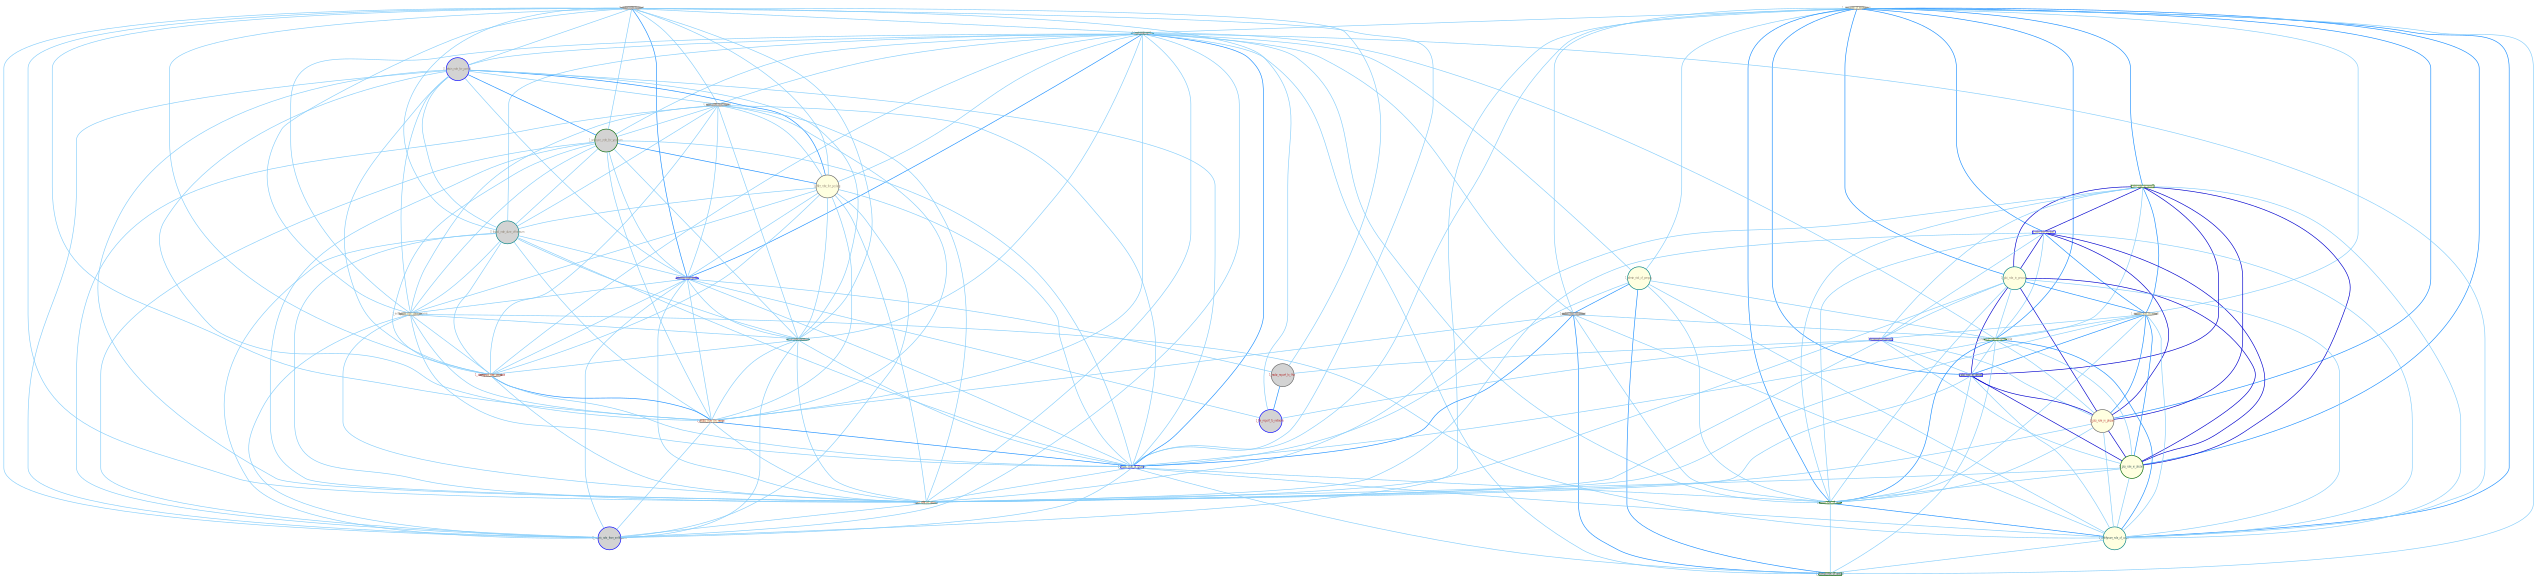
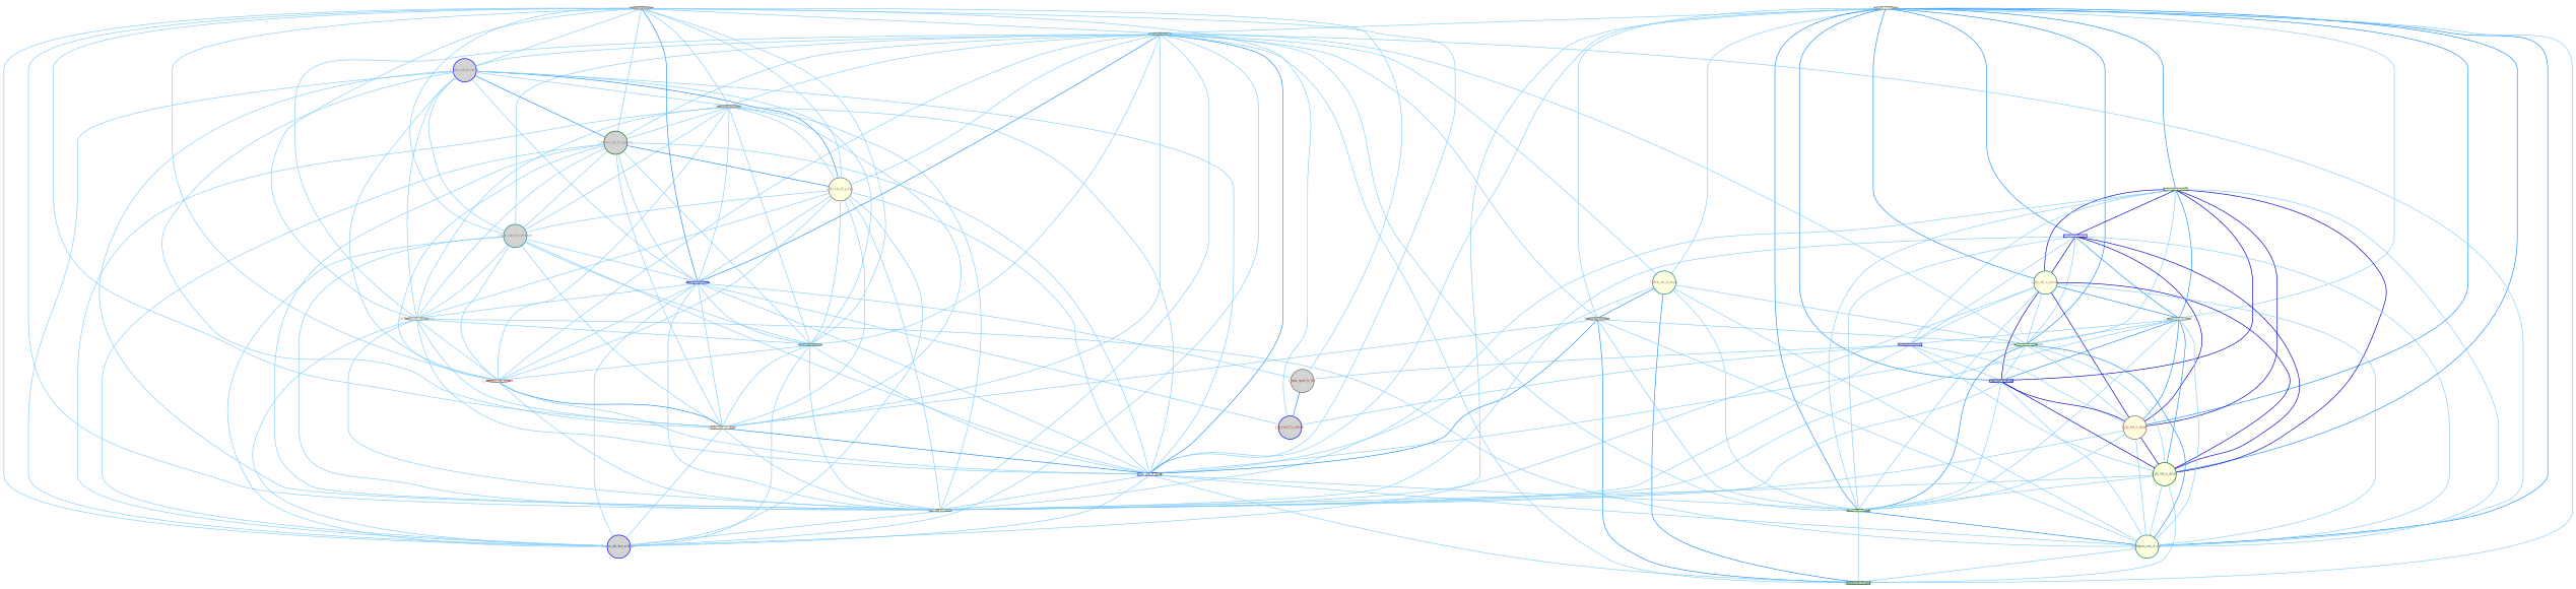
  graph {
    fontname="Comic Neue"
    node [color=gray40 fillcolor=lightyellow fixedsize=true fontcolor="#8b7d6b" fontname="Comic Neue" fontsize=4 shape=ellipse style=filled]
    edge [color="#87cefa" fontname="Comic Neue" w=1]
    "0_restor_rate_to_level " [fillcolor=lightgrey height=.06 width=.5]
    "1_plai_role_of_entitynam " [height=.06 width=.5]
    "1_had_rate_of_% " [color=teal fillcolor=lightgrey height=.06 width=.5]
    "1_elimin_risk_of_prepay " [color=teal height=.06 shape=circle width=.5]
    "0_plai_role_in_region " [color=darkgreen height=.06 shape=folder width=.5]
    "0_retain_rate_for_period " [color=blue fillcolor=lightgrey height=.06 shape=circle width=.5]
    "1_reduc_risk_of_diseas " [fillcolor=lightgrey height=.06 width=.5]
    "1_plai_role_in_fuel " [color=blue height=.06 shape=folder width=.5]
    "0_post_rate_sinc_spring " [fillcolor=lightgrey height=.06 width=.5]
    "1_announc_rate_for_yearnum " [color=darkgreen fillcolor=lightgrey height=.06 shape=circle width=.5]
    "1_offer_rate_for_packag " [height=.06 shape=circle width=.5]
    "0_plai_role_in_process " [color=teal height=.06 shape=circle width=.5]
    "1_occupi_role_in_societi " [height=.06 width=.5]
    "0_found_rate_dure_othernum " [color=teal fillcolor=lightgrey height=.06 shape=circle width=.5]
    "0_boost_rate_to_% " [color=blue fillcolor=lightgrey height=.06 width=.5]
    "1_entitynam_rate_after_expens " [height=.06 width=.5]
    "1_is_report_in_bureau " [color=blue fillcolor=lightgrey height=.06 shape=folder width=.5]
    "0_cut_rate_by_point " [color=teal fillcolor=lightgrey height=.06 width=.5]
    "1_undertak_role_of_decis-make " [color=darkgreen height=.06 width=.5]
    "1_downgrad_rate_on_debt " [fontcolor="#b22222" height=.06 width=.5]
    "1_reduc_rate_on_million " [fontcolor="#b22222" height=.06 shape=folder width=.5]
    "0_plai_role_in_phase " [fontcolor="#b22222" height=.06 shape=circle width=.5]
    "1_make_report_to_the " [fillcolor=lightgrey fontcolor="#b22222" height=.06 shape=circle width=.5]
    "0_pai_rate_in_quarter " [color=teal fontcolor="#b22222" height=.06 width=.5]
    "1_file_report_to_network " [color=blue fillcolor=lightgrey fontcolor="#b22222" height=.06 shape=circle width=.5]
    "1_reduc_rate_of_growth " [color=blue fontcolor="#2f4f4f" height=.06 shape=folder width=.5]
    "0_receiv_rate_from_entitynam " [color=blue fillcolor=lightgrey fontcolor="#2f4f4f" height=.06 shape=circle width=.5]
    "1_plai_role_in_decad " [color=blue fillcolor=lightgrey fontcolor="#2f4f4f" height=.06 shape=folder width=.5]
    "1_plai_role_in_declin " [color=darkgreen fontcolor="#2f4f4f" height=.06 shape=circle width=.5]
    "1_pursu_role_of_senat " [color=darkgreen fontcolor="#2f4f4f" height=.06 width=.5]
    "1_entitynam_role_of_court " [color=teal fontcolor="#2f4f4f" height=.06 shape=circle width=.5]
    "1_increas_risk_of_default " [color=darkgreen fillcolor=lightgrey fontcolor="#2f4f4f" height=.06 shape=folder width=.5]
    subgraph sub_1 {
      "0_restor_rate_to_level "
      "1_plai_role_of_entitynam "
      "1_had_rate_of_% "
      "1_elimin_risk_of_prepay "
      "0_plai_role_in_region "
      "0_retain_rate_for_period "
      "1_reduc_risk_of_diseas "
      "1_plai_role_in_fuel "
      "0_post_rate_sinc_spring "
      "1_announc_rate_for_yearnum "
      "1_offer_rate_for_packag "
      "0_plai_role_in_process "
      "1_occupi_role_in_societi "
      "0_found_rate_dure_othernum "
      "0_boost_rate_to_% "
      "1_entitynam_rate_after_expens "
      "1_is_report_in_bureau "
      "0_cut_rate_by_point "
      "1_undertak_role_of_decis-make "
    }
    subgraph sub_2 {
      "1_downgrad_rate_on_debt "
      "1_reduc_rate_on_million "
      "0_plai_role_in_phase "
      "1_make_report_to_the "
      "0_pai_rate_in_quarter "
      "1_file_report_to_network "
    }
    "0_restor_rate_to_level " -- "1_had_rate_of_% "
    "0_restor_rate_to_level " -- "0_retain_rate_for_period "
    "0_restor_rate_to_level " -- "0_post_rate_sinc_spring "
    "0_restor_rate_to_level " -- "1_announc_rate_for_yearnum "
    "0_restor_rate_to_level " -- "1_offer_rate_for_packag "
    "0_restor_rate_to_level " -- "0_found_rate_dure_othernum "
    "0_restor_rate_to_level " -- "0_boost_rate_to_% " [color="#1e90ff" w=2]
    "0_restor_rate_to_level " -- "1_entitynam_rate_after_expens "
    "0_restor_rate_to_level " -- "0_cut_rate_by_point "
    "0_restor_rate_to_level " -- "1_downgrad_rate_on_debt "
    "0_restor_rate_to_level " -- "1_reduc_rate_on_million "
    "0_restor_rate_to_level " -- "1_make_report_to_the "
    "0_restor_rate_to_level " -- "0_pai_rate_in_quarter "
    "0_restor_rate_to_level " -- "1_file_report_to_network "
    "0_restor_rate_to_level " -- "1_reduc_rate_of_growth "
    "0_restor_rate_to_level " -- "0_receiv_rate_from_entitynam "
    "1_plai_role_of_entitynam " -- "1_had_rate_of_% "
    "1_plai_role_of_entitynam " -- "1_elimin_risk_of_prepay "
    "1_plai_role_of_entitynam " -- "0_plai_role_in_region " [color="#1e90ff" w=2]
    "1_plai_role_of_entitynam " -- "1_reduc_risk_of_diseas "
    "1_plai_role_of_entitynam " -- "1_plai_role_in_fuel " [color="#1e90ff" w=2]
    "1_plai_role_of_entitynam " -- "0_plai_role_in_process " [color="#1e90ff" w=2]
    "1_plai_role_of_entitynam " -- "1_occupi_role_in_societi "
    "1_plai_role_of_entitynam " -- "1_undertak_role_of_decis-make " [color="#1e90ff" w=2]
    "1_plai_role_of_entitynam " -- "0_plai_role_in_phase " [color="#1e90ff" w=2]
    "1_plai_role_of_entitynam " -- "1_reduc_rate_of_growth "
    "1_plai_role_of_entitynam " -- "0_receiv_rate_from_entitynam "
    "1_plai_role_of_entitynam " -- "1_plai_role_in_decad " [color="#1e90ff" w=2]
    "1_plai_role_of_entitynam " -- "1_plai_role_in_declin " [color="#1e90ff" w=2]
    "1_plai_role_of_entitynam " -- "1_pursu_role_of_senat " [color="#1e90ff" w=2]
    "1_plai_role_of_entitynam " -- "1_entitynam_role_of_court " [color="#1e90ff" w=2]
    "1_plai_role_of_entitynam " -- "1_increas_risk_of_default "
    "1_had_rate_of_% " -- "1_elimin_risk_of_prepay "
    "1_had_rate_of_% " -- "0_retain_rate_for_period "
    "1_had_rate_of_% " -- "1_reduc_risk_of_diseas "
    "1_had_rate_of_% " -- "0_post_rate_sinc_spring "
    "1_had_rate_of_% " -- "1_announc_rate_for_yearnum "
    "1_had_rate_of_% " -- "1_offer_rate_for_packag "
    "1_had_rate_of_% " -- "0_found_rate_dure_othernum "
    "1_had_rate_of_% " -- "0_boost_rate_to_% " [color="#1e90ff" w=2]
    "1_had_rate_of_% " -- "1_entitynam_rate_after_expens "
    "1_had_rate_of_% " -- "0_cut_rate_by_point "
    "1_had_rate_of_% " -- "1_undertak_role_of_decis-make "
    "1_had_rate_of_% " -- "1_downgrad_rate_on_debt "
    "1_had_rate_of_% " -- "1_reduc_rate_on_million "
    "1_had_rate_of_% " -- "0_pai_rate_in_quarter "
    "1_had_rate_of_% " -- "1_reduc_rate_of_growth " [color="#1e90ff" w=2]
    "1_had_rate_of_% " -- "0_receiv_rate_from_entitynam "
    "1_had_rate_of_% " -- "1_pursu_role_of_senat "
    "1_had_rate_of_% " -- "1_entitynam_role_of_court "
    "1_had_rate_of_% " -- "1_increas_risk_of_default "
    "1_elimin_risk_of_prepay " -- "1_reduc_risk_of_diseas " [color="#1e90ff" w=2]
    "1_elimin_risk_of_prepay " -- "1_undertak_role_of_decis-make "
    "1_elimin_risk_of_prepay " -- "1_reduc_rate_of_growth "
    "1_elimin_risk_of_prepay " -- "1_pursu_role_of_senat "
    "1_elimin_risk_of_prepay " -- "1_entitynam_role_of_court "
    "1_elimin_risk_of_prepay " -- "1_increas_risk_of_default " [color="#1e90ff" w=2]
    "0_plai_role_in_region " -- "1_plai_role_in_fuel " [color="#0000cd" w=3]
    "0_plai_role_in_region " -- "0_plai_role_in_process " [color="#0000cd" w=3]
    "0_plai_role_in_region " -- "1_occupi_role_in_societi " [color="#1e90ff" w=2]
    "0_plai_role_in_region " -- "1_is_report_in_bureau "
    "0_plai_role_in_region " -- "1_undertak_role_of_decis-make "
    "0_plai_role_in_region " -- "0_plai_role_in_phase " [color="#0000cd" w=3]
    "0_plai_role_in_region " -- "0_pai_rate_in_quarter "
    "0_plai_role_in_region " -- "1_plai_role_in_decad " [color="#0000cd" w=3]
    "0_plai_role_in_region " -- "1_plai_role_in_declin " [color="#0000cd" w=3]
    "0_plai_role_in_region " -- "1_pursu_role_of_senat "
    "0_plai_role_in_region " -- "1_entitynam_role_of_court "
    "0_retain_rate_for_period " -- "0_post_rate_sinc_spring "
    "0_retain_rate_for_period " -- "1_announc_rate_for_yearnum " [color="#1e90ff" w=2]
    "0_retain_rate_for_period " -- "1_offer_rate_for_packag " [color="#1e90ff" w=2]
    "0_retain_rate_for_period " -- "0_found_rate_dure_othernum "
    "0_retain_rate_for_period " -- "0_boost_rate_to_% "
    "0_retain_rate_for_period " -- "1_entitynam_rate_after_expens "
    "0_retain_rate_for_period " -- "0_cut_rate_by_point "
    "0_retain_rate_for_period " -- "1_downgrad_rate_on_debt "
    "0_retain_rate_for_period " -- "1_reduc_rate_on_million "
    "0_retain_rate_for_period " -- "0_pai_rate_in_quarter "
    "0_retain_rate_for_period " -- "1_reduc_rate_of_growth "
    "0_retain_rate_for_period " -- "0_receiv_rate_from_entitynam "
    "1_reduc_risk_of_diseas " -- "1_undertak_role_of_decis-make "
    "1_reduc_risk_of_diseas " -- "1_reduc_rate_on_million "
    "1_reduc_risk_of_diseas " -- "1_reduc_rate_of_growth " [color="#1e90ff" w=2]
    "1_reduc_risk_of_diseas " -- "1_pursu_role_of_senat "
    "1_reduc_risk_of_diseas " -- "1_entitynam_role_of_court "
    "1_reduc_risk_of_diseas " -- "1_increas_risk_of_default " [color="#1e90ff" w=2]
    "1_plai_role_in_fuel " -- "0_plai_role_in_process " [color="#0000cd" w=3]
    "1_plai_role_in_fuel " -- "1_occupi_role_in_societi " [color="#1e90ff" w=2]
    "1_plai_role_in_fuel " -- "1_is_report_in_bureau "
    "1_plai_role_in_fuel " -- "1_undertak_role_of_decis-make "
    "1_plai_role_in_fuel " -- "0_plai_role_in_phase " [color="#0000cd" w=3]
    "1_plai_role_in_fuel " -- "0_pai_rate_in_quarter "
    "1_plai_role_in_fuel " -- "1_plai_role_in_declin " [color="#0000cd" w=3]
    "1_plai_role_in_fuel " -- "1_pursu_role_of_senat "
    "1_plai_role_in_fuel " -- "1_entitynam_role_of_court "
    "0_post_rate_sinc_spring " -- "1_announc_rate_for_yearnum "
    "0_post_rate_sinc_spring " -- "1_offer_rate_for_packag "
    "0_post_rate_sinc_spring " -- "0_found_rate_dure_othernum "
    "0_post_rate_sinc_spring " -- "0_boost_rate_to_% "
    "0_post_rate_sinc_spring " -- "1_entitynam_rate_after_expens "
    "0_post_rate_sinc_spring " -- "0_cut_rate_by_point "
    "0_post_rate_sinc_spring " -- "1_downgrad_rate_on_debt "
    "0_post_rate_sinc_spring " -- "1_reduc_rate_on_million "
    "0_post_rate_sinc_spring " -- "0_pai_rate_in_quarter "
    "0_post_rate_sinc_spring " -- "1_reduc_rate_of_growth "
    "0_post_rate_sinc_spring " -- "0_receiv_rate_from_entitynam "
    "1_announc_rate_for_yearnum " -- "1_offer_rate_for_packag " [color="#1e90ff" w=2]
    "1_announc_rate_for_yearnum " -- "0_found_rate_dure_othernum "
    "1_announc_rate_for_yearnum " -- "0_boost_rate_to_% "
    "1_announc_rate_for_yearnum " -- "1_entitynam_rate_after_expens "
    "1_announc_rate_for_yearnum " -- "0_cut_rate_by_point "
    "1_announc_rate_for_yearnum " -- "1_downgrad_rate_on_debt "
    "1_announc_rate_for_yearnum " -- "1_reduc_rate_on_million "
    "1_announc_rate_for_yearnum " -- "0_pai_rate_in_quarter "
    "1_announc_rate_for_yearnum " -- "1_reduc_rate_of_growth "
    "1_announc_rate_for_yearnum " -- "0_receiv_rate_from_entitynam "
    "1_offer_rate_for_packag " -- "0_found_rate_dure_othernum "
    "1_offer_rate_for_packag " -- "0_boost_rate_to_% "
    "1_offer_rate_for_packag " -- "1_entitynam_rate_after_expens "
    "1_offer_rate_for_packag " -- "0_cut_rate_by_point "
    "1_offer_rate_for_packag " -- "1_downgrad_rate_on_debt "
    "1_offer_rate_for_packag " -- "1_reduc_rate_on_million "
    "1_offer_rate_for_packag " -- "0_pai_rate_in_quarter "
    "1_offer_rate_for_packag " -- "1_reduc_rate_of_growth "
    "1_offer_rate_for_packag " -- "0_receiv_rate_from_entitynam "
    "0_plai_role_in_process " -- "1_occupi_role_in_societi " [color="#1e90ff" w=2]
    "0_plai_role_in_process " -- "1_is_report_in_bureau "
    "0_plai_role_in_process " -- "1_undertak_role_of_decis-make "
    "0_plai_role_in_process " -- "0_plai_role_in_phase " [color="#0000cd" w=3]
    "0_plai_role_in_process " -- "0_pai_rate_in_quarter "
    "0_plai_role_in_process " -- "1_plai_role_in_decad " [color="#0000cd" w=3]
    "0_plai_role_in_process " -- "1_plai_role_in_declin " [color="#0000cd" w=3]
    "0_plai_role_in_process " -- "1_pursu_role_of_senat "
    "0_plai_role_in_process " -- "1_entitynam_role_of_court "
    "1_occupi_role_in_societi " -- "1_is_report_in_bureau "
    "1_occupi_role_in_societi " -- "1_undertak_role_of_decis-make "
    "1_occupi_role_in_societi " -- "0_plai_role_in_phase " [color="#1e90ff" w=2]
    "1_occupi_role_in_societi " -- "0_pai_rate_in_quarter "
    "1_occupi_role_in_societi " -- "1_plai_role_in_decad " [color="#1e90ff" w=2]
    "1_occupi_role_in_societi " -- "1_plai_role_in_declin " [color="#1e90ff" w=2]
    "1_occupi_role_in_societi " -- "1_pursu_role_of_senat "
    "1_occupi_role_in_societi " -- "1_entitynam_role_of_court "
    "0_found_rate_dure_othernum " -- "0_boost_rate_to_% "
    "0_found_rate_dure_othernum " -- "1_entitynam_rate_after_expens "
    "0_found_rate_dure_othernum " -- "0_cut_rate_by_point "
    "0_found_rate_dure_othernum " -- "1_downgrad_rate_on_debt "
    "0_found_rate_dure_othernum " -- "1_reduc_rate_on_million "
    "0_found_rate_dure_othernum " -- "0_pai_rate_in_quarter "
    "0_found_rate_dure_othernum " -- "1_reduc_rate_of_growth "
    "0_found_rate_dure_othernum " -- "0_receiv_rate_from_entitynam "
    "0_boost_rate_to_% " -- "1_entitynam_rate_after_expens "
    "0_boost_rate_to_% " -- "0_cut_rate_by_point "
    "0_boost_rate_to_% " -- "1_downgrad_rate_on_debt "
    "0_boost_rate_to_% " -- "1_reduc_rate_on_million "
    "0_boost_rate_to_% " -- "1_make_report_to_the "
    "0_boost_rate_to_% " -- "0_pai_rate_in_quarter "
    "0_boost_rate_to_% " -- "1_file_report_to_network "
    "0_boost_rate_to_% " -- "1_reduc_rate_of_growth "
    "0_boost_rate_to_% " -- "0_receiv_rate_from_entitynam "
    "1_entitynam_rate_after_expens " -- "0_cut_rate_by_point "
    "1_entitynam_rate_after_expens " -- "1_downgrad_rate_on_debt "
    "1_entitynam_rate_after_expens " -- "1_reduc_rate_on_million "
    "1_entitynam_rate_after_expens " -- "0_pai_rate_in_quarter "
    "1_entitynam_rate_after_expens " -- "1_reduc_rate_of_growth "
    "1_entitynam_rate_after_expens " -- "0_receiv_rate_from_entitynam "
    "1_entitynam_rate_after_expens " -- "1_entitynam_role_of_court "
    "1_is_report_in_bureau " -- "0_plai_role_in_phase "
    "1_is_report_in_bureau " -- "1_make_report_to_the "
    "1_is_report_in_bureau " -- "0_pai_rate_in_quarter "
    "1_is_report_in_bureau " -- "1_file_report_to_network "
    "1_is_report_in_bureau " -- "1_plai_role_in_decad "
    "1_is_report_in_bureau " -- "1_plai_role_in_declin "
    "0_cut_rate_by_point " -- "1_downgrad_rate_on_debt "
    "0_cut_rate_by_point " -- "1_reduc_rate_on_million "
    "0_cut_rate_by_point " -- "0_pai_rate_in_quarter "
    "0_cut_rate_by_point " -- "1_reduc_rate_of_growth "
    "0_cut_rate_by_point " -- "0_receiv_rate_from_entitynam "
    "1_undertak_role_of_decis-make " -- "0_plai_role_in_phase "
    "1_undertak_role_of_decis-make " -- "1_reduc_rate_of_growth "
    "1_undertak_role_of_decis-make " -- "1_plai_role_in_decad "
    "1_undertak_role_of_decis-make " -- "1_plai_role_in_declin "
    "1_undertak_role_of_decis-make " -- "1_pursu_role_of_senat " [color="#1e90ff" w=2]
    "1_undertak_role_of_decis-make " -- "1_entitynam_role_of_court " [color="#1e90ff" w=2]
-   "1_undertak_role_of_decis-make " -- "1_increas_risk_of_default "
+   "1_plai_role_in_declin " -- "1_increas_risk_of_default "
    "1_downgrad_rate_on_debt " -- "1_reduc_rate_on_million " [color="#1e90ff" w=2]
    "1_downgrad_rate_on_debt " -- "0_pai_rate_in_quarter "
    "1_downgrad_rate_on_debt " -- "1_reduc_rate_of_growth "
    "1_reduc_rate_on_million " -- "0_pai_rate_in_quarter "
    "1_reduc_rate_on_million " -- "1_reduc_rate_of_growth " [color="#1e90ff" w=2]
    "1_reduc_rate_on_million " -- "0_receiv_rate_from_entitynam "
    "0_plai_role_in_phase " -- "0_pai_rate_in_quarter "
    "0_plai_role_in_phase " -- "1_plai_role_in_declin " [color="#0000cd" w=3]
    "0_plai_role_in_phase " -- "1_pursu_role_of_senat "
    "0_plai_role_in_phase " -- "1_entitynam_role_of_court "
    "1_make_report_to_the " -- "1_file_report_to_network " [color="#1e90ff" w=2]
    "0_pai_rate_in_quarter " -- "0_receiv_rate_from_entitynam "
    "1_reduc_rate_of_growth " -- "0_pai_rate_in_quarter "
    "1_reduc_rate_of_growth " -- "0_receiv_rate_from_entitynam "
    "1_reduc_rate_of_growth " -- "1_pursu_role_of_senat "
    "1_reduc_rate_of_growth " -- "1_entitynam_role_of_court "
    "1_reduc_rate_of_growth " -- "1_increas_risk_of_default "
    "1_plai_role_in_decad " -- "0_plai_role_in_phase " [color="#0000cd" w=3]
    "1_plai_role_in_decad " -- "0_pai_rate_in_quarter "
    "1_plai_role_in_decad " -- "1_plai_role_in_declin " [color="#0000cd" w=3]
    "1_plai_role_in_decad " -- "1_pursu_role_of_senat "
    "1_plai_role_in_decad " -- "1_entitynam_role_of_court "
    "1_plai_role_in_declin " -- "0_pai_rate_in_quarter "
    "1_plai_role_in_declin " -- "1_pursu_role_of_senat "
    "1_plai_role_in_declin " -- "1_entitynam_role_of_court "
    "1_pursu_role_of_senat " -- "1_entitynam_role_of_court " [color="#1e90ff" w=2]
    "1_pursu_role_of_senat " -- "1_increas_risk_of_default "
    "1_entitynam_role_of_court " -- "1_increas_risk_of_default "
  }
